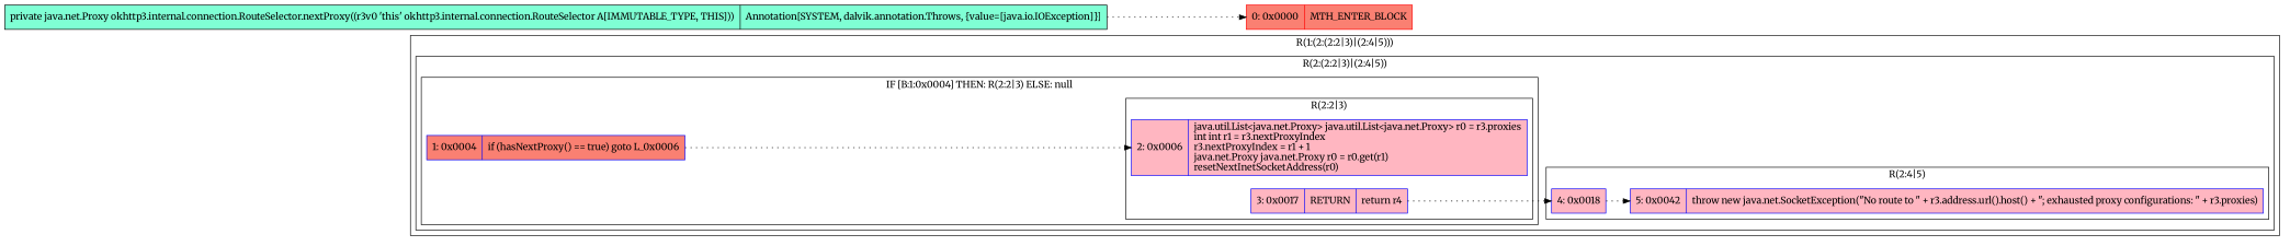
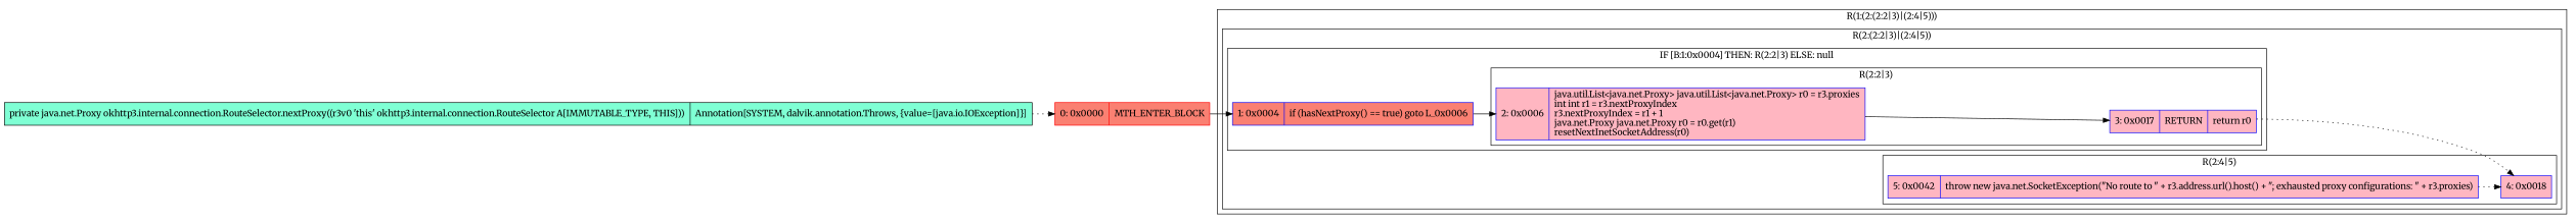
  digraph {
    fontname=Merriweather
    rankdir=LR
    node [color=blue fillcolor=lightpink fontname=Merriweather shape=record style=filled]
    edge [fontname=Merriweather style=dotted]
    n1 [label="{2\:\ 0x0006|java.util.List\<java.net.Proxy\> java.util.List\<java.net.Proxy\> r0 = r3.proxies\lint int r1 = r3.nextProxyIndex\lr3.nextProxyIndex = r1 + 1\ljava.net.Proxy java.net.Proxy r0 = r0.get(r1)\lresetNextInetSocketAddress(r0)\l}"]
-   n2 [label="{3\:\ 0x0017|RETURN\l|return r4\l}"]
+   n2 [label="{3\:\ 0x0017|RETURN\l|return r0\l}"]
    n3 [fillcolor=salmon label="{1\:\ 0x0004|if (hasNextProxy() == true) goto L_0x0006\l}"]
    n4 [label="{4\:\ 0x0018}"]
    n5 [label="{5\:\ 0x0042|throw new java.net.SocketException(\"No route to \" + r3.address.url().host() + \"; exhausted proxy configurations: \" + r3.proxies)\l}"]
    n6 [color=red fillcolor=salmon label="{0\:\ 0x0000|MTH_ENTER_BLOCK\l}"]
    n7 [fillcolor=aquamarine label="{private java.net.Proxy okhttp3.internal.connection.RouteSelector.nextProxy((r3v0 'this' okhttp3.internal.connection.RouteSelector A[IMMUTABLE_TYPE, THIS]))  | Annotation[SYSTEM, dalvik.annotation.Throws, \{value=[java.io.IOException]\}]\l}" color=""]
    subgraph cluster_1 {
      label="R(1:(2:(2:2|3)|(2:4|5)))"
      subgraph cluster_2 {
        label="R(2:(2:2|3)|(2:4|5))"
        subgraph cluster_3 {
          label="IF [B:1:0x0004] THEN: R(2:2|3) ELSE: null"
          n3
          subgraph cluster_4 {
            label="R(2:2|3)"
            n1
            n2
          }
        }
        subgraph cluster_5 {
          label="R(2:4|5)"
          n4
          n5
        }
      }
    }
+   n1 -> n2 [style=solid]
    n2 -> n4
-   n3 -> n1
-   n4 -> n5
+   n3 -> n1 [style=solid]
+   n5 -> n4
+   n6 -> n3 [style=solid]
    n7 -> n6
  }
